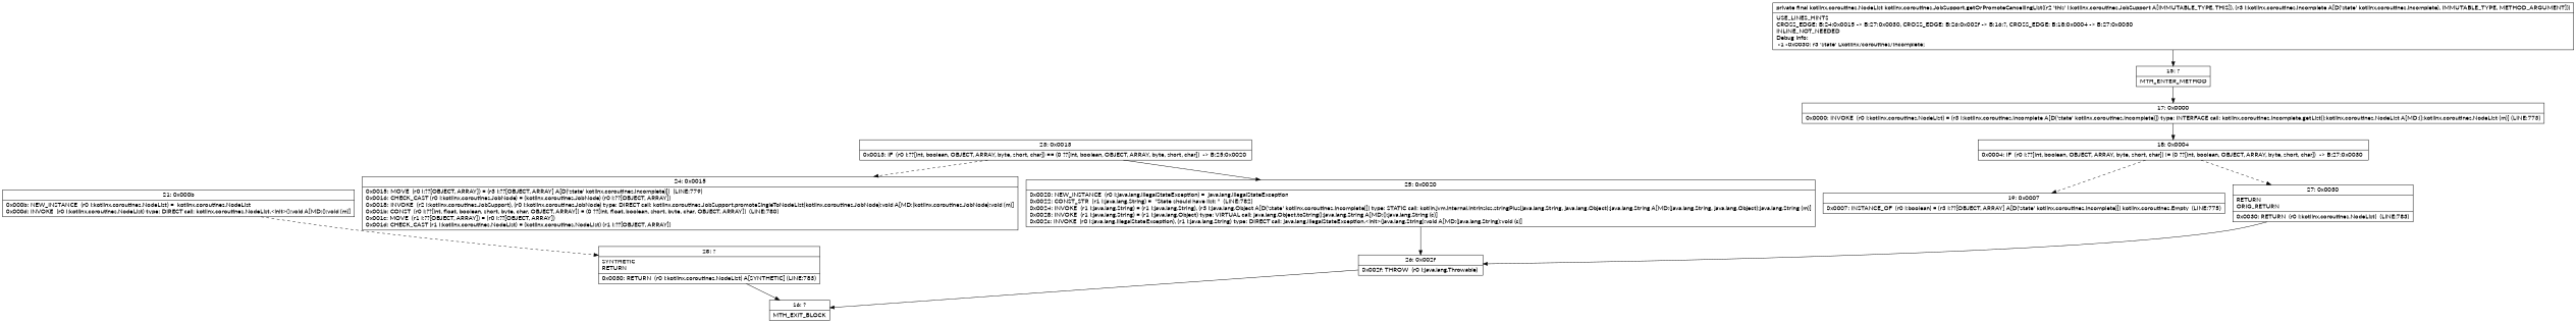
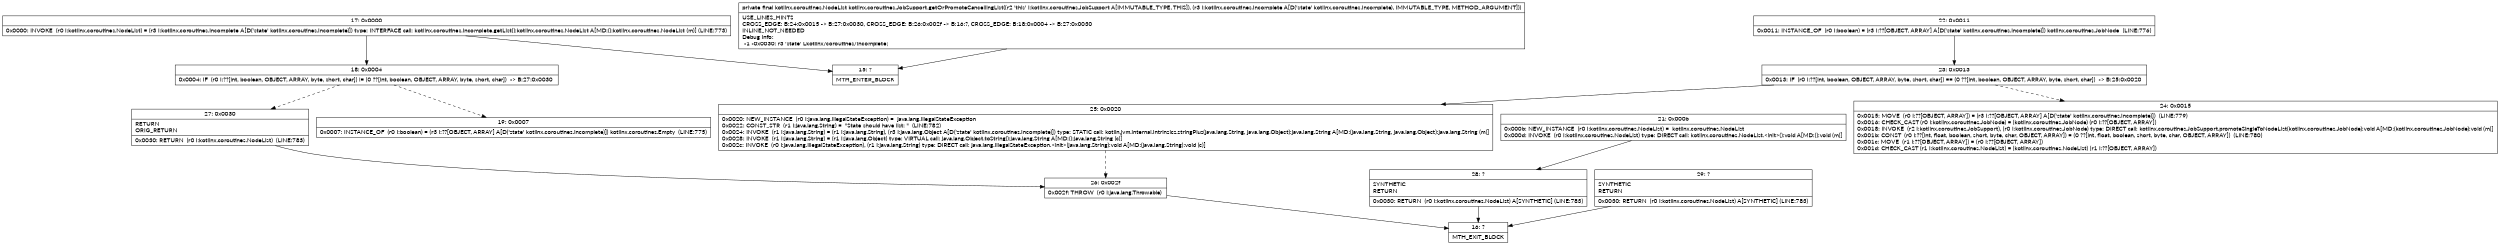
  digraph {
    fontname=Lato
    node [fontname=Lato shape=record]
    edge [fontname=Lato]
-   n1 [label="{15\:\ ?|MTH_ENTER_METHOD\l}"]
+   n1 [label="{15\:\ ?|MTH_ENTER_BLOCK\l}"]
    n2 [label="{17\:\ 0x0000|0x0000: INVOKE  (r0 I:kotlinx.coroutines.NodeList) = (r3 I:kotlinx.coroutines.Incomplete A[D('state' kotlinx.coroutines.Incomplete)]) type: INTERFACE call: kotlinx.coroutines.Incomplete.getList():kotlinx.coroutines.NodeList A[MD:():kotlinx.coroutines.NodeList (m)] (LINE:773)\l}"]
    n3 [label="{18\:\ 0x0004|0x0004: IF  (r0 I:??[int, boolean, OBJECT, ARRAY, byte, short, char]) != (0 ??[int, boolean, OBJECT, ARRAY, byte, short, char])  \-\> B:27:0x0030 \l}"]
    n4 [label="{19\:\ 0x0007|0x0007: INSTANCE_OF  (r0 I:boolean) = (r3 I:??[OBJECT, ARRAY] A[D('state' kotlinx.coroutines.Incomplete)]) kotlinx.coroutines.Empty  (LINE:775)\l}"]
    n5 [label="{27\:\ 0x0030|RETURN\lORIG_RETURN\l|0x0030: RETURN  (r0 I:kotlinx.coroutines.NodeList)  (LINE:783)\l}"]
    n6 [label="{26\:\ 0x002f|0x002f: THROW  (r0 I:java.lang.Throwable) \l}"]
    n7 [label="{21\:\ 0x000b|0x000b: NEW_INSTANCE  (r0 I:kotlinx.coroutines.NodeList) =  kotlinx.coroutines.NodeList \l0x000d: INVOKE  (r0 I:kotlinx.coroutines.NodeList) type: DIRECT call: kotlinx.coroutines.NodeList.\<init\>():void A[MD:():void (m)]\l}"]
    n8 [label="{28\:\ ?|SYNTHETIC\lRETURN\l|0x0030: RETURN  (r0 I:kotlinx.coroutines.NodeList) A[SYNTHETIC] (LINE:783)\l}"]
+   n9 [label="{22\:\ 0x0011|0x0011: INSTANCE_OF  (r0 I:boolean) = (r3 I:??[OBJECT, ARRAY] A[D('state' kotlinx.coroutines.Incomplete)]) kotlinx.coroutines.JobNode  (LINE:776)\l}"]
    n10 [label="{23\:\ 0x0013|0x0013: IF  (r0 I:??[int, boolean, OBJECT, ARRAY, byte, short, char]) == (0 ??[int, boolean, OBJECT, ARRAY, byte, short, char])  \-\> B:25:0x0020 \l}"]
    n11 [label="{16\:\ ?|MTH_EXIT_BLOCK\l}"]
    n12 [label="{24\:\ 0x0015|0x0015: MOVE  (r0 I:??[OBJECT, ARRAY]) = (r3 I:??[OBJECT, ARRAY] A[D('state' kotlinx.coroutines.Incomplete)])  (LINE:779)\l0x0016: CHECK_CAST (r0 I:kotlinx.coroutines.JobNode) = (kotlinx.coroutines.JobNode) (r0 I:??[OBJECT, ARRAY]) \l0x0018: INVOKE  (r2 I:kotlinx.coroutines.JobSupport), (r0 I:kotlinx.coroutines.JobNode) type: DIRECT call: kotlinx.coroutines.JobSupport.promoteSingleToNodeList(kotlinx.coroutines.JobNode):void A[MD:(kotlinx.coroutines.JobNode):void (m)]\l0x001b: CONST  (r0 I:??[int, float, boolean, short, byte, char, OBJECT, ARRAY]) = (0 ??[int, float, boolean, short, byte, char, OBJECT, ARRAY])  (LINE:780)\l0x001c: MOVE  (r1 I:??[OBJECT, ARRAY]) = (r0 I:??[OBJECT, ARRAY]) \l0x001d: CHECK_CAST (r1 I:kotlinx.coroutines.NodeList) = (kotlinx.coroutines.NodeList) (r1 I:??[OBJECT, ARRAY]) \l}"]
    n13 [label="{25\:\ 0x0020|0x0020: NEW_INSTANCE  (r0 I:java.lang.IllegalStateException) =  java.lang.IllegalStateException \l0x0022: CONST_STR  (r1 I:java.lang.String) =  \"State should have list: \"  (LINE:782)\l0x0024: INVOKE  (r1 I:java.lang.String) = (r1 I:java.lang.String), (r3 I:java.lang.Object A[D('state' kotlinx.coroutines.Incomplete)]) type: STATIC call: kotlin.jvm.internal.Intrinsics.stringPlus(java.lang.String, java.lang.Object):java.lang.String A[MD:(java.lang.String, java.lang.Object):java.lang.String (m)]\l0x0028: INVOKE  (r1 I:java.lang.String) = (r1 I:java.lang.Object) type: VIRTUAL call: java.lang.Object.toString():java.lang.String A[MD:():java.lang.String (c)]\l0x002c: INVOKE  (r0 I:java.lang.IllegalStateException), (r1 I:java.lang.String) type: DIRECT call: java.lang.IllegalStateException.\<init\>(java.lang.String):void A[MD:(java.lang.String):void (c)]\l}"]
+   n14 [label="{29\:\ ?|SYNTHETIC\lRETURN\l|0x0030: RETURN  (r0 I:kotlinx.coroutines.NodeList) A[SYNTHETIC] (LINE:783)\l}"]
    n15 [label="{private final kotlinx.coroutines.NodeList kotlinx.coroutines.JobSupport.getOrPromoteCancellingList((r2 'this' I:kotlinx.coroutines.JobSupport A[IMMUTABLE_TYPE, THIS]), (r3 I:kotlinx.coroutines.Incomplete A[D('state' kotlinx.coroutines.Incomplete), IMMUTABLE_TYPE, METHOD_ARGUMENT]))  | USE_LINES_HINTS\lCROSS_EDGE: B:24:0x0015 \-\> B:27:0x0030, CROSS_EDGE: B:26:0x002f \-\> B:16:?, CROSS_EDGE: B:18:0x0004 \-\> B:27:0x0030\lINLINE_NOT_NEEDED\lDebug Info:\l  \-1 \-0x0030: r3 'state' Lkotlinx\/coroutines\/Incomplete;\l}"]
-   n1 -> n2
+   n2 -> n1
    n2 -> n3
    n3 -> n4 [style=dashed]
    n3 -> n5 [style=dashed]
    n5 -> n6
    n6 -> n11
-   n7 -> n8 [style=dashed]
+   n7 -> n8
    n8 -> n11
+   n9 -> n10
    n10 -> n12 [style=dashed]
    n10 -> n13
-   n13 -> n6
+   n13 -> n6 [style=dashed]
+   n14 -> n11
    n15 -> n1
  }
